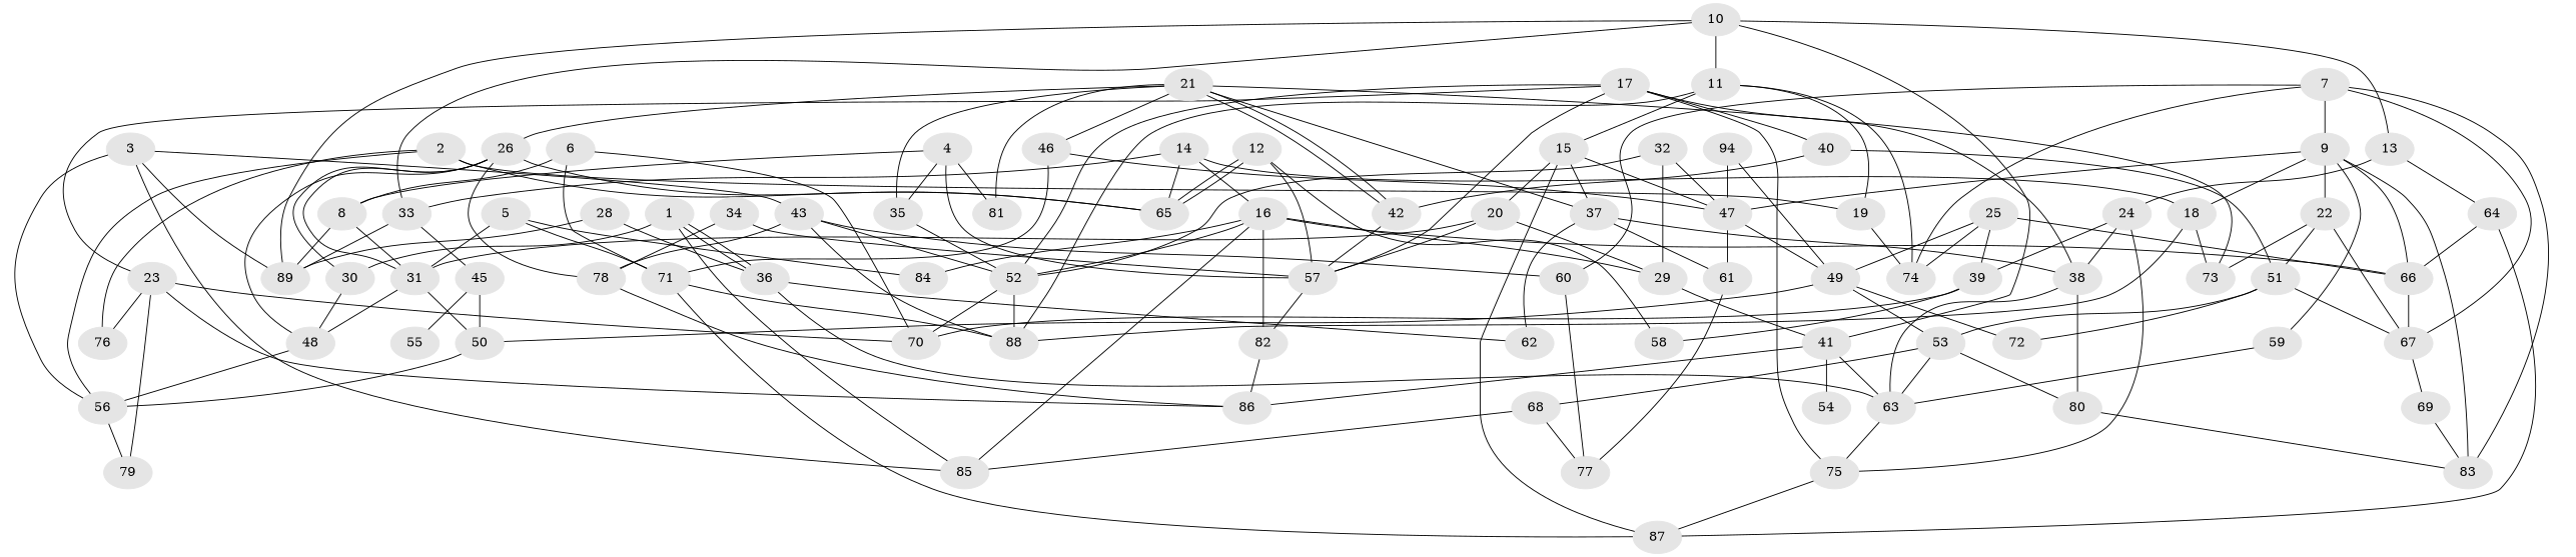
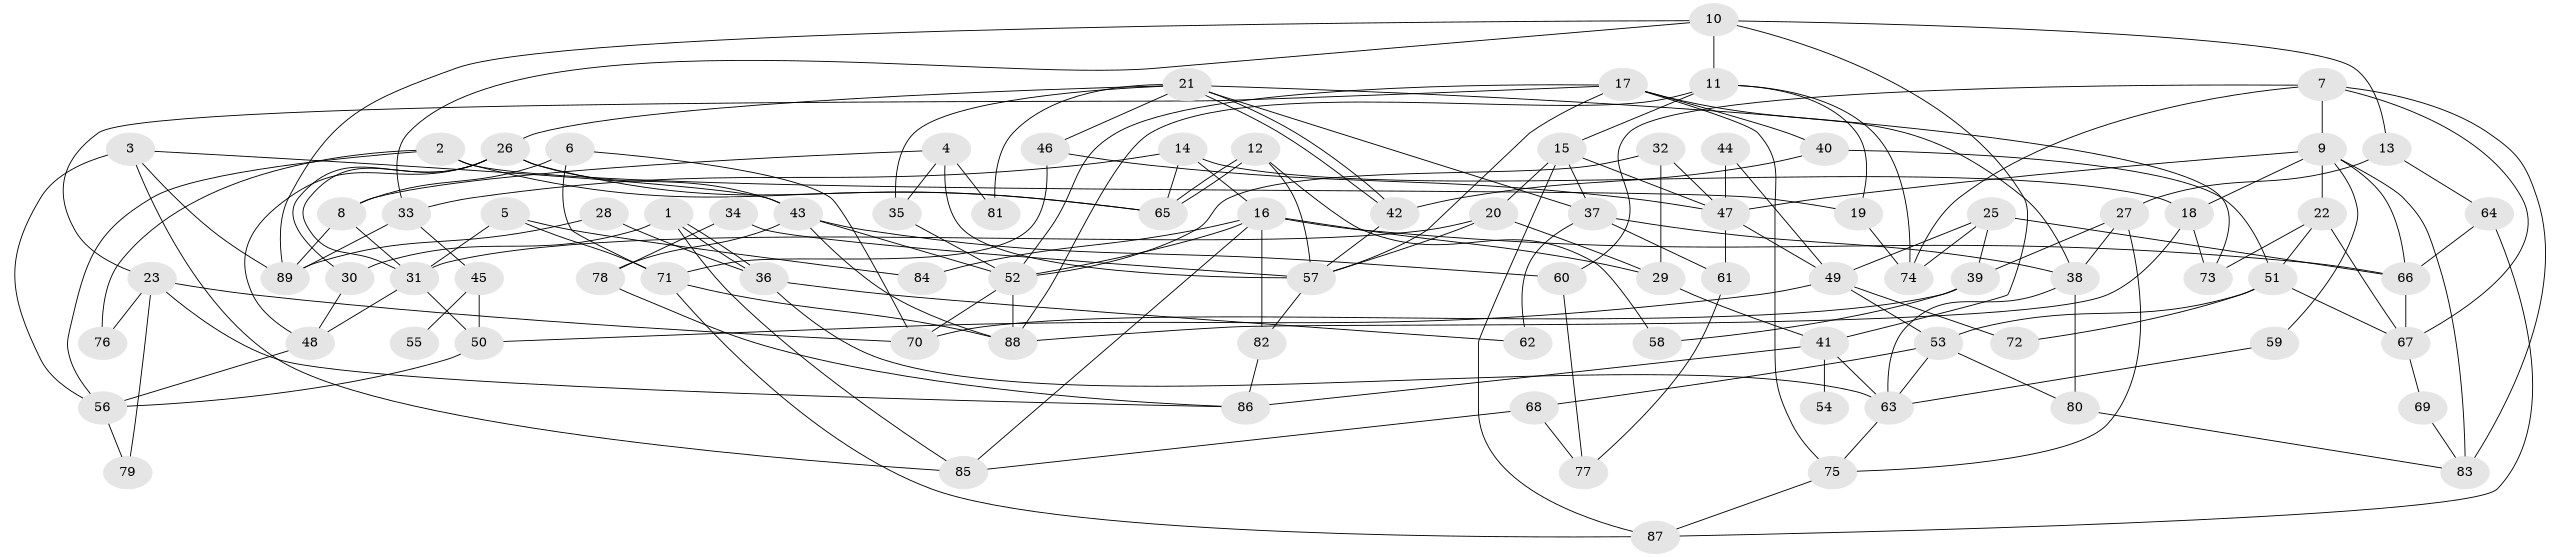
  graph {
    node [color=gray90 style=filled]
    1
    30
    36
    85
    48
    62
    63
    2
    19
    56
    65
    76
    74
    79
    3
    43
    89
    60
    88
    52
    78
    4
    8
    35
    57
    81
    31
    82
    5
    71
    84
    50
    87
    6
    70
    7
    9
    67
    83
    18
    22
    47
    59
    66
    77
    69
    73
    51
    49
    61
    10
    11
    13
    33
    41
    15
-   24
+   24 [label=27]
    64
    45
    86
    54
    20
    37
    12
    58
    38
    75
    39
    14
    16
    29
    17
    23
    40
    80
    42
    21
    26
    46
    53
    72
    25
    28
    32
    55
    34
-   44 [label=94]
+   44
    68
    1 -- 30
    1 -- 36
    1 -- 36
    1 -- 85
    30 -- 48
    36 -- 62
    36 -- 63
    48 -- 56
    63 -- 75
    2 -- 19
    2 -- 56
    2 -- 65
    2 -- 76
    19 -- 74
    56 -- 79
    3 -- 85
    3 -- 56
    3 -- 43
    3 -- 89
    43 -- 60
    43 -- 88
    43 -- 52
    43 -- 78
    60 -- 77
    52 -- 88
    52 -- 70
    78 -- 86
    4 -- 8
    4 -- 35
    4 -- 57
    4 -- 81
    8 -- 89
    8 -- 31
    35 -- 52
    57 -- 82
    31 -- 48
    31 -- 50
    82 -- 86
    5 -- 31
    5 -- 71
    5 -- 84
    71 -- 88
    71 -- 87
    50 -- 56
    6 -- 8
    6 -- 71
    6 -- 70
    7 -- 74
    7 -- 60
    7 -- 9
    7 -- 67
    7 -- 83
    9 -- 83
    9 -- 18
    9 -- 22
    9 -- 47
    9 -- 59
    9 -- 66
    67 -- 69
    18 -- 88
    18 -- 73
    22 -- 67
    22 -- 73
    22 -- 51
    47 -- 49
    47 -- 61
    59 -- 63
    66 -- 67
    69 -- 83
    51 -- 67
    51 -- 53
    51 -- 72
    49 -- 50
    49 -- 53
    49 -- 72
    61 -- 77
    10 -- 89
    10 -- 11
    10 -- 13
    10 -- 33
    10 -- 41
    11 -- 19
    11 -- 74
    11 -- 88
    11 -- 15
    13 -- 24
    13 -- 64
    33 -- 89
    33 -- 45
    41 -- 63
    41 -- 86
    41 -- 54
    15 -- 87
    15 -- 47
    15 -- 20
    15 -- 37
    24 -- 38
    24 -- 75
    24 -- 39
    64 -- 87
    64 -- 66
    45 -- 50
    45 -- 55
    20 -- 57
    20 -- 31
    20 -- 29
    37 -- 62
    37 -- 61
    37 -- 38
    12 -- 65
    12 -- 65
    12 -- 57
    12 -- 58
    38 -- 63
    38 -- 80
    75 -- 87
    39 -- 70
    39 -- 58
    14 -- 65
    14 -- 18
    14 -- 33
    14 -- 16
    16 -- 85
    16 -- 52
    16 -- 82
    16 -- 84
    16 -- 66
    16 -- 29
    29 -- 41
    17 -- 52
    17 -- 57
    17 -- 38
    17 -- 75
    17 -- 23
    17 -- 40
    23 -- 76
    23 -- 79
    23 -- 70
    23 -- 86
    40 -- 51
    40 -- 42
    80 -- 83
    42 -- 57
    21 -- 35
    21 -- 81
    21 -- 73
    21 -- 37
    21 -- 42
    21 -- 42
    21 -- 26
    21 -- 46
    26 -- 30
    26 -- 48
    26 -- 65
-   26 -- 78
+   26 -- 43
    26 -- 31
    46 -- 71
    46 -- 47
    53 -- 63
    53 -- 80
    53 -- 68
    25 -- 74
    25 -- 66
    25 -- 49
    25 -- 39
    28 -- 36
    28 -- 89
    32 -- 52
    32 -- 47
    32 -- 29
    34 -- 78
    34 -- 57
    44 -- 47
    44 -- 49
    68 -- 85
    68 -- 77
  }
